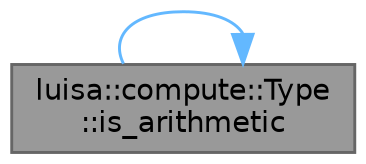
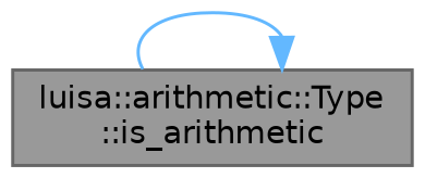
  digraph {
    rankdir=LR
-   n1 [color=gray40 fillcolor=grey60 fontcolor=black fontname=Helvetica fontsize=10 height=0.2 label="luisa::compute::Type\l::is_arithmetic" shape=box style=filled width=0.4]
+   n1 [color=gray40 fillcolor=grey60 fontcolor=black fontname=Helvetica fontsize=10 height=0.2 label="luisa::arithmetic::Type\l::is_arithmetic" shape=box style=filled width=0.4]
    n1 -> n1 [color=steelblue1 fontname=Helvetica fontsize=10 labelfontname=Helvetica labelfontsize=10 style=solid]
  }
